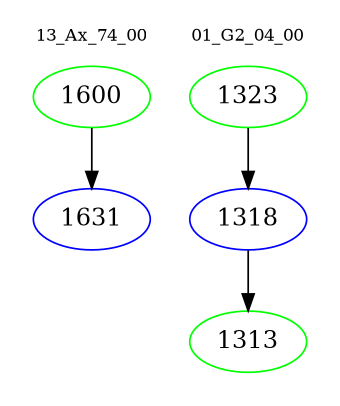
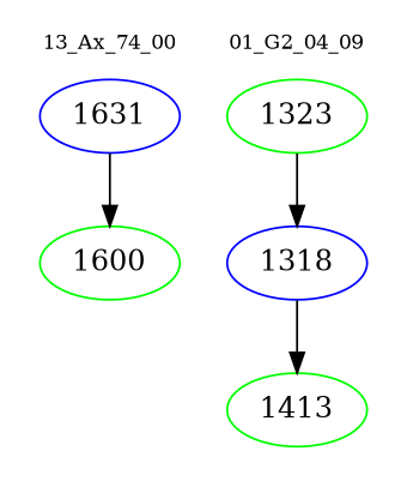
  digraph {
    node [color=green]
    edge [color=black]
    n1 [color=blue label=1631]
    n2 [label=1600]
    n3 [label=1323]
    n4 [color=blue label=1318]
-   n5 [label=1313]
+   n5 [label=1413]
    subgraph cluster_1 {
      color=white
      fontsize=10
      label="13_Ax_74_00"
      n1
      n2
    }
    subgraph cluster_2 {
      color=white
      fontsize=10
-     label="01_G2_04_00"
+     label="01_G2_04_09"
      n3
      n4
      n5
    }
-   n2 -> n1
+   n1 -> n2
    n3 -> n4
    n4 -> n5
  }
